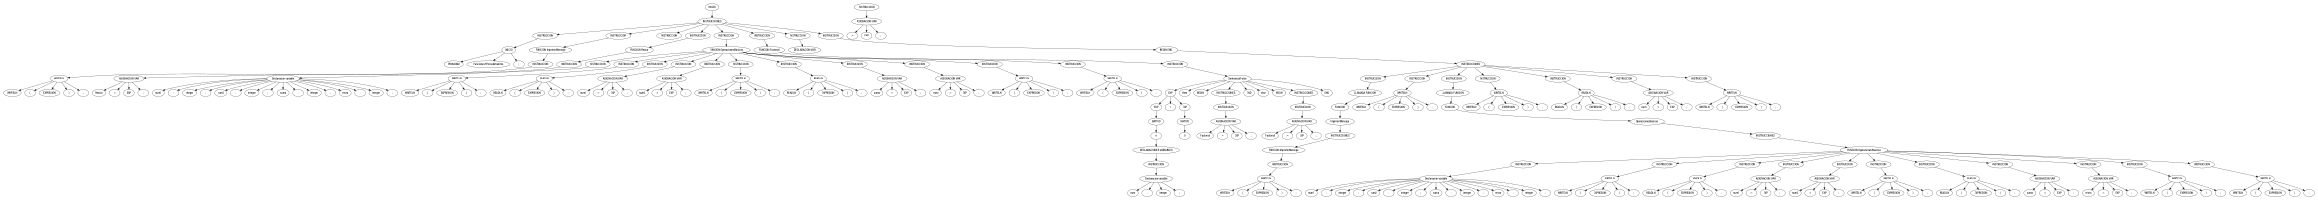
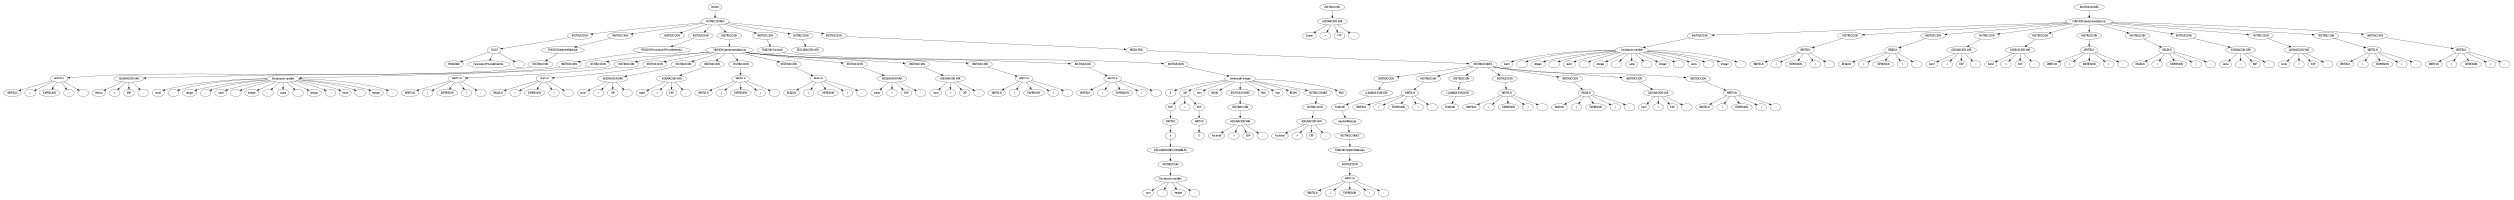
  digraph {
    fontname="Roboto Condensed"
    node [fontname="Roboto Condensed"]
    edge [fontname="Roboto Condensed"]
    n1 [label=INICIO]
    n2 [label=INSTRUCCIONES]
    n3 [label=INSTRUCCION]
    n4 [label=INSTRUCCION]
    n5 [label=INSTRUCCION]
    n6 [label=INSTRUCCION]
    n7 [label=INSTRUCCION]
    n8 [label=INSTRUCCION]
    n9 [label=INSTRUCCION]
    n10 [label=INSTRUCCION]
    n11 [label=INICIO]
    n12 [label="FUNCION ImprimirMensaje"]
-   n13 [label="FUNCION Restar"]
+   n13 [label="FUNCION FuncionesYProcedimientos"]
    n14 [label="FUNCION OperacionesBasicas"]
    n15 [label="FUNCION Factorial"]
    n16 [label="DECLARACION VAR"]
    n17 [label="BEGIN END. "]
    n18 [label=PROGRAM]
    n19 [label=FuncionesYProcedimientos]
    n20 [label=";"]
    n21 [label=INSTRUCCION]
    n22 [label=WRITELN]
    n23 [label=WRITELN]
    n24 [label="("]
    n25 [label=EXPRESION]
    n26 [label=")"]
    n27 [label=";"]
    n28 [label=INSTRUCCION]
    n29 [label="ASIGNACION VAR"]
+   n30 [label=Sumar]
    n31 [label=":="]
    n32 [label=EXP]
    n33 [label=";"]
    n34 [label=INSTRUCCION]
    n35 [label="ASIGNACION VAR"]
    n36 [label=Restar]
    n37 [label=":="]
    n38 [label=EXP]
    n39 [label=";"]
    n40 [label=INSTRUCCION]
    n41 [label=INSTRUCCION]
    n42 [label=INSTRUCCION]
    n43 [label=INSTRUCCION]
    n44 [label=INSTRUCCION]
    n45 [label=INSTRUCCION]
    n46 [label=INSTRUCCION]
    n47 [label=INSTRUCCION]
    n48 [label=INSTRUCCION]
    n49 [label=INSTRUCCION]
    n50 [label=INSTRUCCION]
    n51 [label="Declaracion variable"]
    n52 [label=WRITELN]
    n53 [label=READLN]
    n54 [label="ASIGNACION VAR"]
    n55 [label="ASIGNACION VAR"]
    n56 [label=WRITELN]
    n57 [label=READLN]
    n58 [label="ASIGNACION VAR"]
    n59 [label="ASIGNACION VAR"]
    n60 [label=WRITELN]
    n61 [label=WRITELN]
    n62 [label=num1]
    n63 [label=":"]
    n64 [label=integer]
    n65 [label=";"]
    n66 [label=num2]
    n67 [label=":"]
    n68 [label=integer]
    n69 [label=";"]
    n70 [label=suma]
    n71 [label=":"]
    n72 [label=integer]
    n73 [label=";"]
    n74 [label=resta]
    n75 [label=":"]
    n76 [label=integer]
    n77 [label=";"]
    n78 [label=WRITELN]
    n79 [label="("]
    n80 [label=EXPRESION]
    n81 [label=")"]
    n82 [label=";"]
    n83 [label=READLN]
    n84 [label="("]
    n85 [label=EXPRESION]
    n86 [label=")"]
    n87 [label=";"]
    n88 [label=num1]
    n89 [label=":="]
    n90 [label=EXP]
    n91 [label=";"]
    n92 [label=num2]
    n93 [label=":="]
    n94 [label=EXP]
    n95 [label=";"]
    n96 [label=WRITELN]
    n97 [label="("]
    n98 [label=EXPRESION]
    n99 [label=")"]
    n100 [label=";"]
    n101 [label=READLN]
    n102 [label="("]
    n103 [label=EXPRESION]
    n104 [label=")"]
    n105 [label=";"]
    n106 [label=suma]
    n107 [label=":="]
    n108 [label=EXP]
    n109 [label=";"]
    n110 [label=resta]
    n111 [label=":="]
    n112 [label=EXP]
    n113 [label=";"]
    n114 [label=WRITELN]
    n115 [label="("]
    n116 [label=EXPRESION]
    n117 [label=")"]
    n118 [label=";"]
    n119 [label=WRITELN]
    n120 [label="("]
    n121 [label=EXPRESION]
    n122 [label=")"]
    n123 [label=";"]
    n124 [label=INSTRUCCION]
-   n125 [label="SentenciaIf-else"]
+   n125 [label="SentenciaIf-integer"]
+   n126 [label=if]
    n127 [label=EXP]
    n128 [label=then]
    n129 [label="BEGIN "]
    n130 [label=INSTRUCCIONES]
    n131 [label=END]
    n132 [label=else]
    n133 [label=BEGIN]
    n134 [label=INSTRUCCIONES]
    n135 [label=END]
    n136 [label=EXP]
    n137 [label="="]
    n138 [label=EXP]
    n139 [label=INSTRUCCION]
    n140 [label=INSTRUCCION]
    n141 [label=NATIVO]
    n142 [label=NATIVO]
    n143 [label="ASIGNACION VAR"]
    n144 [label="ASIGNACION VAR"]
    n145 [label=n]
    n146 [label=0]
    n147 [label="DECLARACIONES VARIABLES"]
    n148 [label=Factorial]
    n149 [label=":="]
    n150 [label=EXP]
    n151 [label=";"]
    n152 [label=Factorial]
    n153 [label=":="]
    n154 [label=EXP]
    n155 [label=";"]
    n156 [label=INSTRUCCION]
    n157 [label="Declaracion variable"]
    n158 [label=num]
    n159 [label=":"]
    n160 [label=integer]
    n161 [label=";"]
    n162 [label=INSTRUCCIONES]
    n163 [label=INSTRUCCION]
    n164 [label=INSTRUCCION]
    n165 [label=INSTRUCCION]
    n166 [label=INSTRUCCION]
    n167 [label=INSTRUCCION]
    n168 [label=INSTRUCCION]
    n169 [label=INSTRUCCION]
    n170 [label="LLAMADA FUNCION"]
    n171 [label=WRITELN]
    n172 [label="LLAMADA FUNCION"]
    n173 [label=WRITELN]
    n174 [label=READLN]
    n175 [label="ASIGNACION VAR"]
    n176 [label=WRITELN]
    n177 [label=FUNCION]
    n178 [label="ImprimirMensaje "]
    n179 [label=" INSTRUCCIONES "]
    n180 [label="FUNCION ImprimirMensaje"]
    n181 [label=INSTRUCCION]
    n182 [label=WRITELN]
    n183 [label=WRITELN]
    n184 [label="("]
    n185 [label=EXPRESION]
    n186 [label=")"]
    n187 [label=";"]
    n188 [label=WRITELN]
    n189 [label="("]
    n190 [label=EXPRESION]
    n191 [label=")"]
    n192 [label=";"]
    n193 [label=FUNCION]
-   n194 [label="OperacionesBasicas "]
    n195 [label=" INSTRUCCIONES "]
    n196 [label="FUNCION OperacionesBasicas"]
    n197 [label=INSTRUCCION]
    n198 [label=INSTRUCCION]
    n199 [label=INSTRUCCION]
    n200 [label=INSTRUCCION]
    n201 [label=INSTRUCCION]
    n202 [label=INSTRUCCION]
    n203 [label=INSTRUCCION]
    n204 [label=INSTRUCCION]
    n205 [label=INSTRUCCION]
    n206 [label=INSTRUCCION]
    n207 [label=INSTRUCCION]
    n208 [label="Declaracion variable"]
    n209 [label=WRITELN]
    n210 [label=READLN]
    n211 [label="ASIGNACION VAR"]
    n212 [label="ASIGNACION VAR"]
    n213 [label=WRITELN]
    n214 [label=READLN]
    n215 [label="ASIGNACION VAR"]
    n216 [label="ASIGNACION VAR"]
    n217 [label=WRITELN]
    n218 [label=WRITELN]
    n219 [label=num1]
    n220 [label=":"]
    n221 [label=integer]
    n222 [label=";"]
    n223 [label=num2]
    n224 [label=":"]
    n225 [label=integer]
    n226 [label=";"]
    n227 [label=suma]
    n228 [label=":"]
    n229 [label=integer]
    n230 [label=";"]
    n231 [label=resta]
    n232 [label=":"]
    n233 [label=integer]
    n234 [label=";"]
    n235 [label=WRITELN]
    n236 [label="("]
    n237 [label=EXPRESION]
    n238 [label=")"]
    n239 [label=";"]
    n240 [label=READLN]
    n241 [label="("]
    n242 [label=EXPRESION]
    n243 [label=")"]
    n244 [label=";"]
    n245 [label=num1]
    n246 [label=":="]
    n247 [label=EXP]
    n248 [label=";"]
    n249 [label=num2]
    n250 [label=":="]
    n251 [label=EXP]
    n252 [label=";"]
    n253 [label=WRITELN]
    n254 [label="("]
    n255 [label=EXPRESION]
    n256 [label=")"]
    n257 [label=";"]
    n258 [label=READLN]
    n259 [label="("]
    n260 [label=EXPRESION]
    n261 [label=")"]
    n262 [label=";"]
    n263 [label=suma]
    n264 [label=":="]
    n265 [label=EXP]
    n266 [label=";"]
    n267 [label=resta]
    n268 [label=":="]
    n269 [label=EXP]
    n270 [label=";"]
    n271 [label=WRITELN]
    n272 [label="("]
    n273 [label=EXPRESION]
    n274 [label=")"]
    n275 [label=";"]
    n276 [label=WRITELN]
    n277 [label="("]
    n278 [label=EXPRESION]
    n279 [label=")"]
    n280 [label=";"]
    n281 [label=WRITELN]
    n282 [label="("]
    n283 [label=EXPRESION]
    n284 [label=")"]
    n285 [label=";"]
    n286 [label=READLN]
    n287 [label="("]
    n288 [label=EXPRESION]
    n289 [label=")"]
    n290 [label=";"]
    n291 [label=num]
    n292 [label=":="]
    n293 [label=EXP]
    n294 [label=";"]
    n295 [label=WRITELN]
    n296 [label="("]
    n297 [label=EXPRESION]
    n298 [label=")"]
    n299 [label=";"]
    n1 -> n2
    n2 -> n3
    n2 -> n4
    n2 -> n5
    n2 -> n6
    n2 -> n7
    n2 -> n8
    n2 -> n9
    n2 -> n10
    n3 -> n11
    n4 -> n12
    n6 -> n13
    n7 -> n14
    n8 -> n15
    n9 -> n16
    n10 -> n17
    n11 -> n18
    n11 -> n19
    n11 -> n20
    n12 -> n21
    n13 -> n34
    n14 -> n40
    n14 -> n41
    n14 -> n42
    n14 -> n43
    n14 -> n44
    n14 -> n45
    n14 -> n46
    n14 -> n47
    n14 -> n48
    n14 -> n49
    n14 -> n50
    n15 -> n124
    n17 -> n162
    n21 -> n22
    n22 -> n23
    n22 -> n24
    n22 -> n25
    n22 -> n26
    n22 -> n27
    n28 -> n29
+   n29 -> n30
    n29 -> n31
    n29 -> n32
    n29 -> n33
    n34 -> n35
    n35 -> n36
    n35 -> n37
    n35 -> n38
    n35 -> n39
    n40 -> n51
    n41 -> n52
    n42 -> n53
    n43 -> n54
    n44 -> n55
    n45 -> n56
    n46 -> n57
    n47 -> n58
    n48 -> n59
    n49 -> n60
    n50 -> n61
    n51 -> n62
    n51 -> n63
    n51 -> n64
    n51 -> n65
    n51 -> n66
    n51 -> n67
    n51 -> n68
    n51 -> n69
    n51 -> n70
    n51 -> n71
    n51 -> n72
    n51 -> n73
    n51 -> n74
    n51 -> n75
    n51 -> n76
    n51 -> n77
    n52 -> n78
    n52 -> n79
    n52 -> n80
    n52 -> n81
    n52 -> n82
    n53 -> n83
    n53 -> n84
    n53 -> n85
    n53 -> n86
    n53 -> n87
    n54 -> n88
    n54 -> n89
    n54 -> n90
    n54 -> n91
    n55 -> n92
    n55 -> n93
    n55 -> n94
    n55 -> n95
    n56 -> n96
    n56 -> n97
    n56 -> n98
    n56 -> n99
    n56 -> n100
    n57 -> n101
    n57 -> n102
    n57 -> n103
    n57 -> n104
    n57 -> n105
    n58 -> n106
    n58 -> n107
    n58 -> n108
    n58 -> n109
    n59 -> n110
    n59 -> n111
    n59 -> n112
    n59 -> n113
    n60 -> n114
    n60 -> n115
    n60 -> n116
    n60 -> n117
    n60 -> n118
    n61 -> n119
    n61 -> n120
    n61 -> n121
    n61 -> n122
    n61 -> n123
    n124 -> n125
+   n125 -> n126
    n125 -> n127
    n125 -> n128
    n125 -> n129
    n125 -> n130
    n125 -> n131
    n125 -> n132
    n125 -> n133
    n125 -> n134
    n125 -> n135
    n127 -> n136
    n127 -> n137
    n127 -> n138
    n130 -> n139
    n134 -> n140
    n136 -> n141
    n138 -> n142
    n139 -> n143
    n140 -> n144
    n141 -> n145
    n142 -> n146
    n143 -> n148
    n143 -> n149
    n143 -> n150
    n143 -> n151
    n144 -> n152
    n144 -> n153
    n144 -> n154
    n144 -> n155
    n145 -> n147
    n147 -> n156
    n156 -> n157
    n157 -> n158
    n157 -> n159
    n157 -> n160
    n157 -> n161
    n162 -> n163
    n162 -> n164
    n162 -> n165
    n162 -> n166
    n162 -> n167
    n162 -> n168
    n162 -> n169
    n163 -> n170
    n164 -> n171
    n165 -> n172
    n166 -> n173
    n167 -> n174
    n168 -> n175
    n169 -> n176
    n170 -> n177
    n171 -> n188
    n171 -> n189
    n171 -> n190
    n171 -> n191
    n171 -> n192
    n172 -> n193
    n173 -> n281
    n173 -> n282
    n173 -> n283
    n173 -> n284
    n173 -> n285
    n174 -> n286
    n174 -> n287
    n174 -> n288
    n174 -> n289
    n174 -> n290
    n175 -> n291
    n175 -> n292
    n175 -> n293
    n175 -> n294
    n176 -> n295
    n176 -> n296
    n176 -> n297
    n176 -> n298
    n176 -> n299
    n177 -> n178
    n178 -> n179
    n179 -> n180
    n180 -> n181
    n181 -> n182
    n182 -> n183
    n182 -> n184
    n182 -> n185
    n182 -> n186
    n182 -> n187
-   n193 -> n194
-   n194 -> n195
    n195 -> n196
    n196 -> n197
    n196 -> n198
    n196 -> n199
    n196 -> n200
    n196 -> n201
    n196 -> n202
    n196 -> n203
    n196 -> n204
    n196 -> n205
    n196 -> n206
    n196 -> n207
    n197 -> n208
    n198 -> n209
    n199 -> n210
    n200 -> n211
    n201 -> n212
    n202 -> n213
    n203 -> n214
    n204 -> n215
    n205 -> n216
    n206 -> n217
    n207 -> n218
    n208 -> n219
    n208 -> n220
    n208 -> n221
    n208 -> n222
    n208 -> n223
    n208 -> n224
    n208 -> n225
    n208 -> n226
    n208 -> n227
    n208 -> n228
    n208 -> n229
    n208 -> n230
    n208 -> n231
    n208 -> n232
    n208 -> n233
    n208 -> n234
    n209 -> n235
    n209 -> n236
    n209 -> n237
    n209 -> n238
    n209 -> n239
    n210 -> n240
    n210 -> n241
    n210 -> n242
    n210 -> n243
    n210 -> n244
    n211 -> n245
    n211 -> n246
    n211 -> n247
    n211 -> n248
    n212 -> n249
    n212 -> n250
    n212 -> n251
    n212 -> n252
    n213 -> n253
    n213 -> n254
    n213 -> n255
    n213 -> n256
    n213 -> n257
    n214 -> n258
    n214 -> n259
    n214 -> n260
    n214 -> n261
    n214 -> n262
    n215 -> n263
    n215 -> n264
    n215 -> n265
    n215 -> n266
    n216 -> n267
    n216 -> n268
    n216 -> n269
    n216 -> n270
    n217 -> n271
    n217 -> n272
    n217 -> n273
    n217 -> n274
    n217 -> n275
    n218 -> n276
    n218 -> n277
    n218 -> n278
    n218 -> n279
    n218 -> n280
  }
